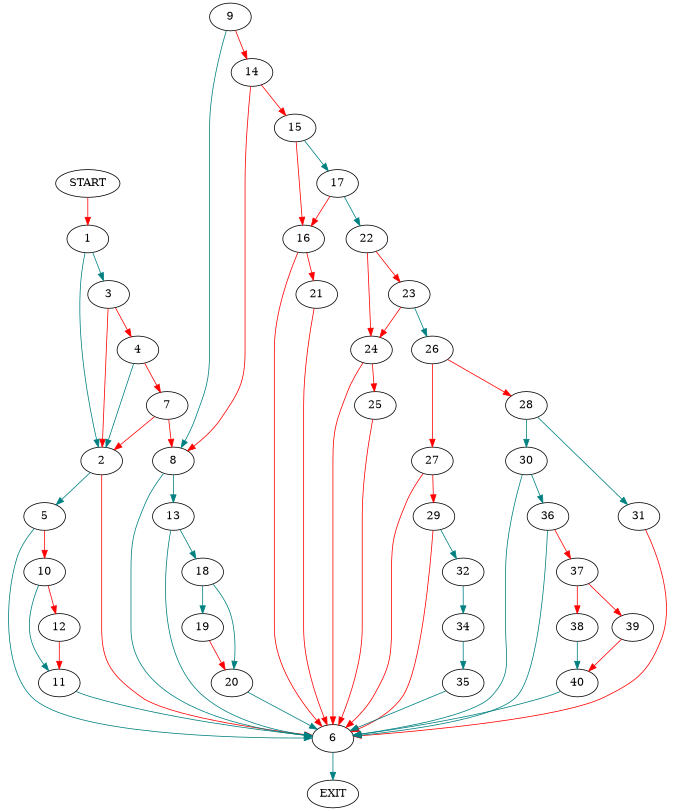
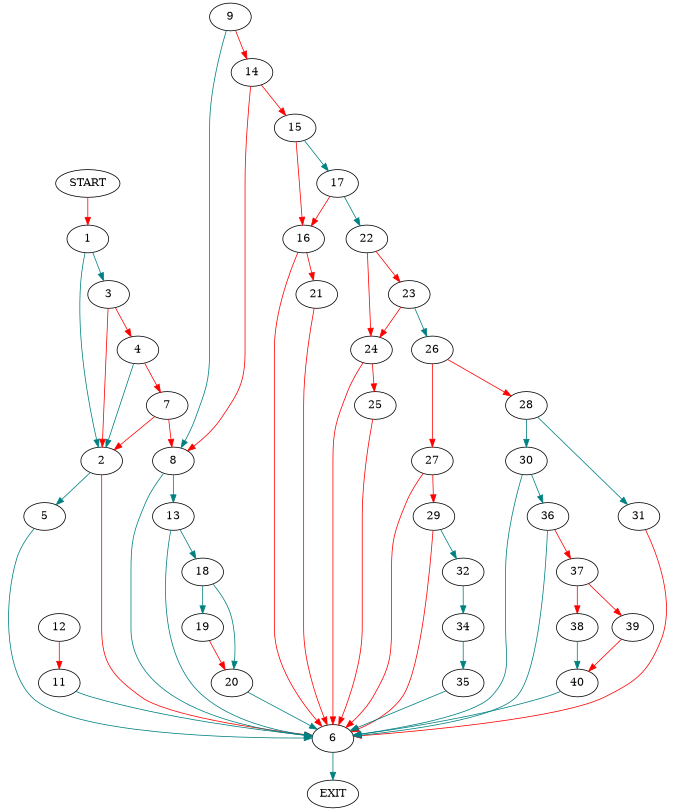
  digraph {
    edge [color=red]
    n1 [label=START]
    1
    2
    3
    n5 [label=EXIT]
    5
    6
    4
-   10
    7
    8
    11
    12
    13
    9
    14
    18
    15
    19
    20
    16
    17
    21
    22
    23
    24
    26
    25
    27
    28
    29
    30
    31
    32
    36
    34
    37
    35
    38
    39
    40
    n1 -> 1
    1 -> 2 [color=teal]
    1 -> 3 [color=teal]
    2 -> 5 [color=teal]
    2 -> 6
    3 -> 2
    3 -> 4
    5 -> 6 [color=teal]
-   5 -> 10
    6 -> n5 [color=teal]
    4 -> 2 [color=teal]
    4 -> 7
-   10 -> 11 [color=teal]
-   10 -> 12
    7 -> 2
    7 -> 8
    8 -> 6 [color=teal]
    8 -> 13 [color=teal]
    11 -> 6 [color=teal]
    12 -> 11
    13 -> 6 [color=teal]
    13 -> 18 [color=teal]
    9 -> 8 [color=teal]
    9 -> 14
    14 -> 8
    14 -> 15
    18 -> 19 [color=teal]
    18 -> 20 [color=teal]
    15 -> 16
    15 -> 17 [color=teal]
    19 -> 20
    20 -> 6 [color=teal]
    16 -> 6
    16 -> 21
    17 -> 16
    17 -> 22 [color=teal]
    21 -> 6
    22 -> 23
    22 -> 24
    23 -> 24
    23 -> 26 [color=teal]
    24 -> 6
    24 -> 25
    26 -> 27
    26 -> 28
    25 -> 6
    27 -> 6
    27 -> 29
    28 -> 30 [color=teal]
    28 -> 31 [color=teal]
    29 -> 6
    29 -> 32 [color=teal]
    30 -> 6 [color=teal]
    30 -> 36 [color=teal]
    31 -> 6
    32 -> 34 [color=teal]
    36 -> 6 [color=teal]
    36 -> 37
    34 -> 35 [color=teal]
    37 -> 38
    37 -> 39
    35 -> 6 [color=teal]
    38 -> 40 [color=teal]
    39 -> 40
    40 -> 6 [color=teal]
  }
